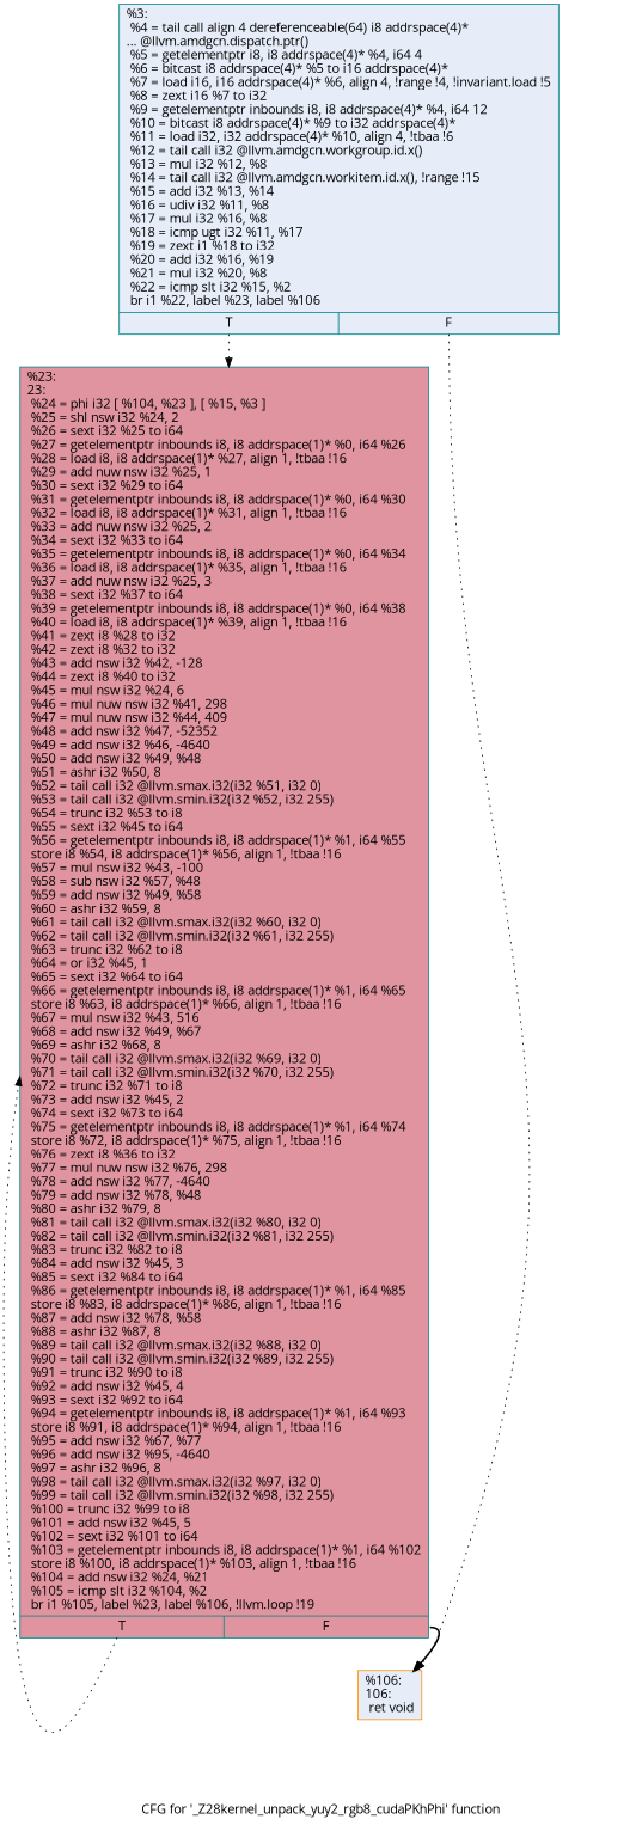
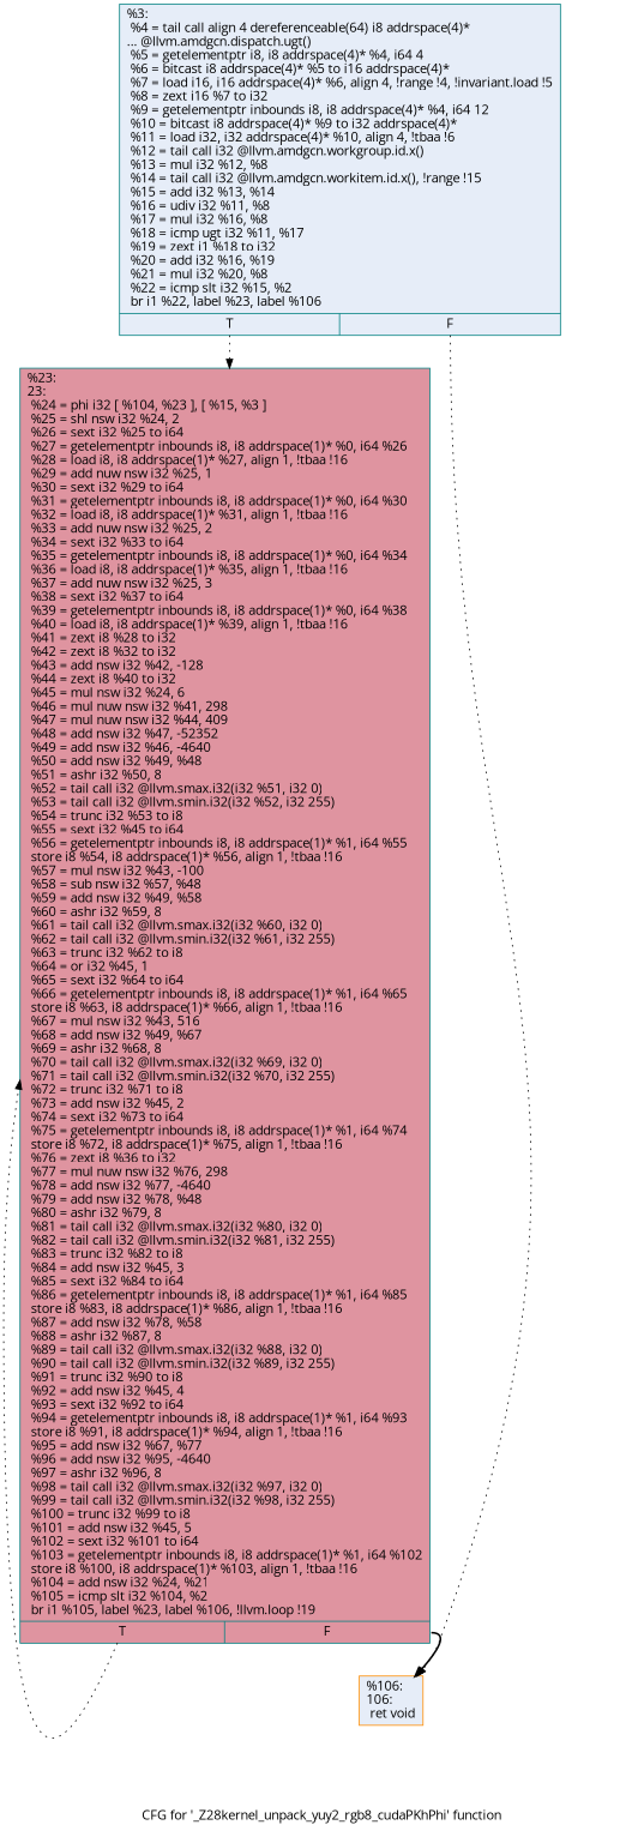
  digraph {
    label="CFG for '_Z28kernel_unpack_yuy2_rgb8_cudaPKhPhi' function"
    fontname="Open Sans"
    node [color=teal fillcolor="#c7d7f070" shape=record style=filled fontname="Open Sans"]
    edge [tailport=s0 style=dotted fontname="Open Sans"]
-   n1 [label="{%3:\l  %4 = tail call align 4 dereferenceable(64) i8 addrspace(4)*\l... @llvm.amdgcn.dispatch.ptr()\l  %5 = getelementptr i8, i8 addrspace(4)* %4, i64 4\l  %6 = bitcast i8 addrspace(4)* %5 to i16 addrspace(4)*\l  %7 = load i16, i16 addrspace(4)* %6, align 4, !range !4, !invariant.load !5\l  %8 = zext i16 %7 to i32\l  %9 = getelementptr inbounds i8, i8 addrspace(4)* %4, i64 12\l  %10 = bitcast i8 addrspace(4)* %9 to i32 addrspace(4)*\l  %11 = load i32, i32 addrspace(4)* %10, align 4, !tbaa !6\l  %12 = tail call i32 @llvm.amdgcn.workgroup.id.x()\l  %13 = mul i32 %12, %8\l  %14 = tail call i32 @llvm.amdgcn.workitem.id.x(), !range !15\l  %15 = add i32 %13, %14\l  %16 = udiv i32 %11, %8\l  %17 = mul i32 %16, %8\l  %18 = icmp ugt i32 %11, %17\l  %19 = zext i1 %18 to i32\l  %20 = add i32 %16, %19\l  %21 = mul i32 %20, %8\l  %22 = icmp slt i32 %15, %2\l  br i1 %22, label %23, label %106\l|{<s0>T|<s1>F}}"]
+   n1 [label="{%3:\l  %4 = tail call align 4 dereferenceable(64) i8 addrspace(4)*\l... @llvm.amdgcn.dispatch.ugt()\l  %5 = getelementptr i8, i8 addrspace(4)* %4, i64 4\l  %6 = bitcast i8 addrspace(4)* %5 to i16 addrspace(4)*\l  %7 = load i16, i16 addrspace(4)* %6, align 4, !range !4, !invariant.load !5\l  %8 = zext i16 %7 to i32\l  %9 = getelementptr inbounds i8, i8 addrspace(4)* %4, i64 12\l  %10 = bitcast i8 addrspace(4)* %9 to i32 addrspace(4)*\l  %11 = load i32, i32 addrspace(4)* %10, align 4, !tbaa !6\l  %12 = tail call i32 @llvm.amdgcn.workgroup.id.x()\l  %13 = mul i32 %12, %8\l  %14 = tail call i32 @llvm.amdgcn.workitem.id.x(), !range !15\l  %15 = add i32 %13, %14\l  %16 = udiv i32 %11, %8\l  %17 = mul i32 %16, %8\l  %18 = icmp ugt i32 %11, %17\l  %19 = zext i1 %18 to i32\l  %20 = add i32 %16, %19\l  %21 = mul i32 %20, %8\l  %22 = icmp slt i32 %15, %2\l  br i1 %22, label %23, label %106\l|{<s0>T|<s1>F}}"]
    n2 [fillcolor="#b70d2870" label="{%23:\l23:                                               \l  %24 = phi i32 [ %104, %23 ], [ %15, %3 ]\l  %25 = shl nsw i32 %24, 2\l  %26 = sext i32 %25 to i64\l  %27 = getelementptr inbounds i8, i8 addrspace(1)* %0, i64 %26\l  %28 = load i8, i8 addrspace(1)* %27, align 1, !tbaa !16\l  %29 = add nuw nsw i32 %25, 1\l  %30 = sext i32 %29 to i64\l  %31 = getelementptr inbounds i8, i8 addrspace(1)* %0, i64 %30\l  %32 = load i8, i8 addrspace(1)* %31, align 1, !tbaa !16\l  %33 = add nuw nsw i32 %25, 2\l  %34 = sext i32 %33 to i64\l  %35 = getelementptr inbounds i8, i8 addrspace(1)* %0, i64 %34\l  %36 = load i8, i8 addrspace(1)* %35, align 1, !tbaa !16\l  %37 = add nuw nsw i32 %25, 3\l  %38 = sext i32 %37 to i64\l  %39 = getelementptr inbounds i8, i8 addrspace(1)* %0, i64 %38\l  %40 = load i8, i8 addrspace(1)* %39, align 1, !tbaa !16\l  %41 = zext i8 %28 to i32\l  %42 = zext i8 %32 to i32\l  %43 = add nsw i32 %42, -128\l  %44 = zext i8 %40 to i32\l  %45 = mul nsw i32 %24, 6\l  %46 = mul nuw nsw i32 %41, 298\l  %47 = mul nuw nsw i32 %44, 409\l  %48 = add nsw i32 %47, -52352\l  %49 = add nsw i32 %46, -4640\l  %50 = add nsw i32 %49, %48\l  %51 = ashr i32 %50, 8\l  %52 = tail call i32 @llvm.smax.i32(i32 %51, i32 0)\l  %53 = tail call i32 @llvm.smin.i32(i32 %52, i32 255)\l  %54 = trunc i32 %53 to i8\l  %55 = sext i32 %45 to i64\l  %56 = getelementptr inbounds i8, i8 addrspace(1)* %1, i64 %55\l  store i8 %54, i8 addrspace(1)* %56, align 1, !tbaa !16\l  %57 = mul nsw i32 %43, -100\l  %58 = sub nsw i32 %57, %48\l  %59 = add nsw i32 %49, %58\l  %60 = ashr i32 %59, 8\l  %61 = tail call i32 @llvm.smax.i32(i32 %60, i32 0)\l  %62 = tail call i32 @llvm.smin.i32(i32 %61, i32 255)\l  %63 = trunc i32 %62 to i8\l  %64 = or i32 %45, 1\l  %65 = sext i32 %64 to i64\l  %66 = getelementptr inbounds i8, i8 addrspace(1)* %1, i64 %65\l  store i8 %63, i8 addrspace(1)* %66, align 1, !tbaa !16\l  %67 = mul nsw i32 %43, 516\l  %68 = add nsw i32 %49, %67\l  %69 = ashr i32 %68, 8\l  %70 = tail call i32 @llvm.smax.i32(i32 %69, i32 0)\l  %71 = tail call i32 @llvm.smin.i32(i32 %70, i32 255)\l  %72 = trunc i32 %71 to i8\l  %73 = add nsw i32 %45, 2\l  %74 = sext i32 %73 to i64\l  %75 = getelementptr inbounds i8, i8 addrspace(1)* %1, i64 %74\l  store i8 %72, i8 addrspace(1)* %75, align 1, !tbaa !16\l  %76 = zext i8 %36 to i32\l  %77 = mul nuw nsw i32 %76, 298\l  %78 = add nsw i32 %77, -4640\l  %79 = add nsw i32 %78, %48\l  %80 = ashr i32 %79, 8\l  %81 = tail call i32 @llvm.smax.i32(i32 %80, i32 0)\l  %82 = tail call i32 @llvm.smin.i32(i32 %81, i32 255)\l  %83 = trunc i32 %82 to i8\l  %84 = add nsw i32 %45, 3\l  %85 = sext i32 %84 to i64\l  %86 = getelementptr inbounds i8, i8 addrspace(1)* %1, i64 %85\l  store i8 %83, i8 addrspace(1)* %86, align 1, !tbaa !16\l  %87 = add nsw i32 %78, %58\l  %88 = ashr i32 %87, 8\l  %89 = tail call i32 @llvm.smax.i32(i32 %88, i32 0)\l  %90 = tail call i32 @llvm.smin.i32(i32 %89, i32 255)\l  %91 = trunc i32 %90 to i8\l  %92 = add nsw i32 %45, 4\l  %93 = sext i32 %92 to i64\l  %94 = getelementptr inbounds i8, i8 addrspace(1)* %1, i64 %93\l  store i8 %91, i8 addrspace(1)* %94, align 1, !tbaa !16\l  %95 = add nsw i32 %67, %77\l  %96 = add nsw i32 %95, -4640\l  %97 = ashr i32 %96, 8\l  %98 = tail call i32 @llvm.smax.i32(i32 %97, i32 0)\l  %99 = tail call i32 @llvm.smin.i32(i32 %98, i32 255)\l  %100 = trunc i32 %99 to i8\l  %101 = add nsw i32 %45, 5\l  %102 = sext i32 %101 to i64\l  %103 = getelementptr inbounds i8, i8 addrspace(1)* %1, i64 %102\l  store i8 %100, i8 addrspace(1)* %103, align 1, !tbaa !16\l  %104 = add nsw i32 %24, %21\l  %105 = icmp slt i32 %104, %2\l  br i1 %105, label %23, label %106, !llvm.loop !19\l|{<s0>T|<s1>F}}"]
    n3 [color=darkorange label="{%106:\l106:                                              \l  ret void\l}"]
    n1 -> n2
    n1 -> n3 [tailport=s1]
    n2 -> n2
    n2 -> n3 [tailport=s1 style=bold]
  }
